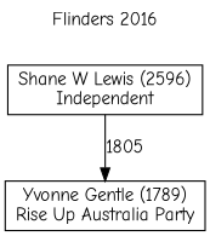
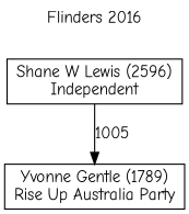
  digraph {
    label="Flinders 2016"
    labelloc=t
    mclimit=10
    fontname="Comic Neue"
    node [shape=box fontname="Comic Neue"]
    n1 [label="Yvonne Gentle (1789)\nRise Up Australia Party"]
    n2 [label="Shane W Lewis (2596)\nIndependent"]
-   n2 -> n1 [label=1805 fontname="Comic Neue"]
+   n2 -> n1 [label=1005 fontname="Comic Neue"]
  }
